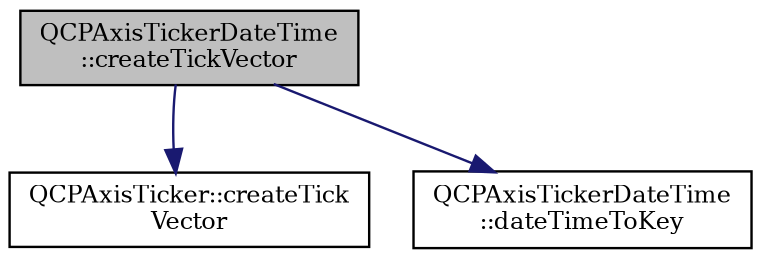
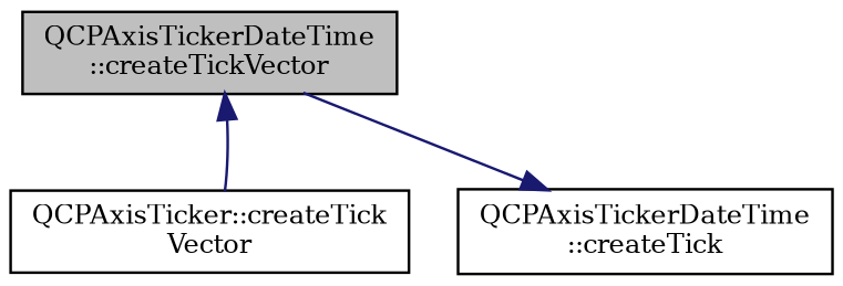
  digraph {
    fontname="DejaVu Serif"
    rankdir=TB
    node [color=black fillcolor=white fontname="DejaVu Serif" fontsize=10 shape=record style=filled]
    edge [color=midnightblue fontname="DejaVu Serif" fontsize=10 labelfontname=Helvetica labelfontsize=10 style=solid]
    n1 [fillcolor=grey75 fontcolor=black height=0.2 label="QCPAxisTickerDateTime\l::createTickVector" width=0.4]
    n2 [height=0.2 label="QCPAxisTicker::createTick\lVector" width=0.4]
-   n3 [height=0.2 label="QCPAxisTickerDateTime\l::dateTimeToKey" width=0.4]
-   n1 -> n2
+   n3 [height=0.2 label="QCPAxisTickerDateTime\l::createTick" width=0.4]
+   n2 -> n1
    n1 -> n3
  }
